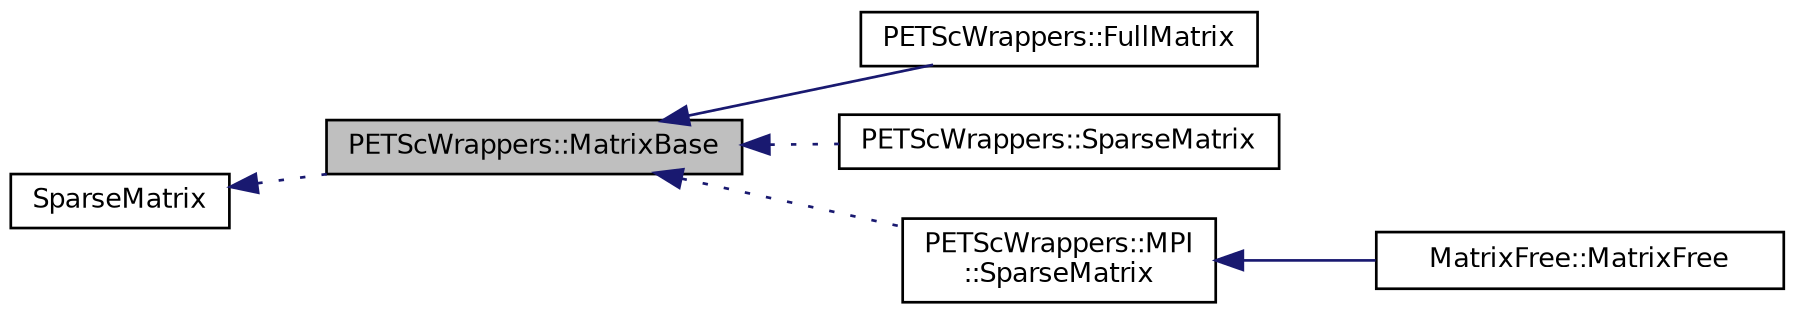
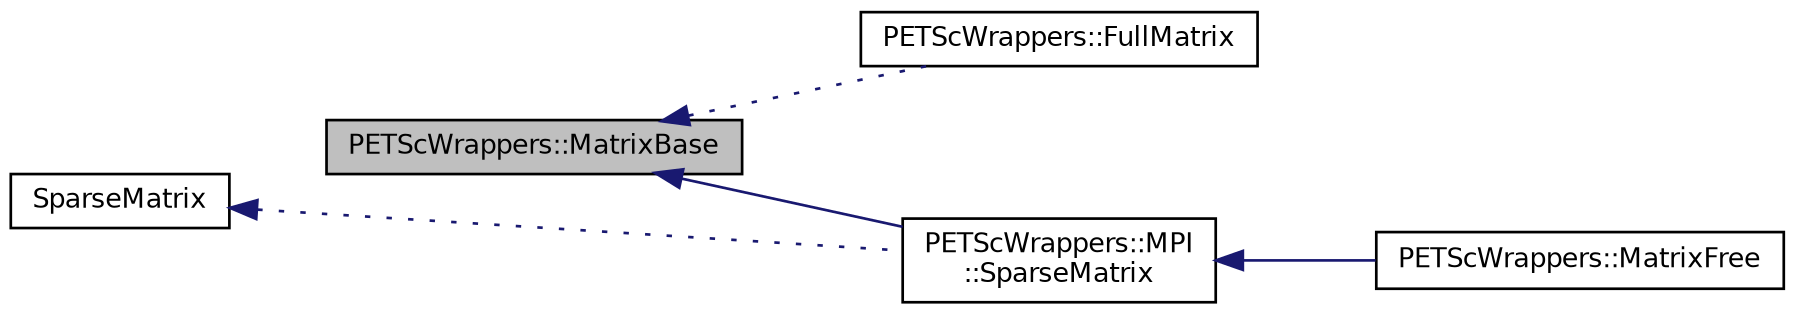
  digraph {
    rankdir=LR
    node [color=black fillcolor=white fontname=Helvetica fontsize=10 shape=record style=filled]
    edge [color=midnightblue dir=back fontname=Helvetica fontsize=10 labelfontname=Helvetica labelfontsize=10 style=dotted]
    n1 [fillcolor=grey75 fontcolor=black height=0.2 label="PETScWrappers::MatrixBase" width=0.4]
    n2 [height=0.2 label="PETScWrappers::FullMatrix" width=0.4]
    n3 [height=0.2 label="PETScWrappers::MPI\l::SparseMatrix" width=0.4]
-   n4 [height=0.2 label="PETScWrappers::SparseMatrix" width=0.4]
-   n5 [height=0.2 label="MatrixFree::MatrixFree" width=0.4]
+   n5 [height=0.2 label="PETScWrappers::MatrixFree" width=0.4]
    n6 [height=0.2 label=SparseMatrix width=0.4]
-   n1 -> n2 [style=solid]
-   n1 -> n3
-   n1 -> n4
+   n1 -> n2
+   n1 -> n3 [style=solid]
    n3 -> n5 [style=solid]
-   n6 -> n1
+   n6 -> n3
  }
